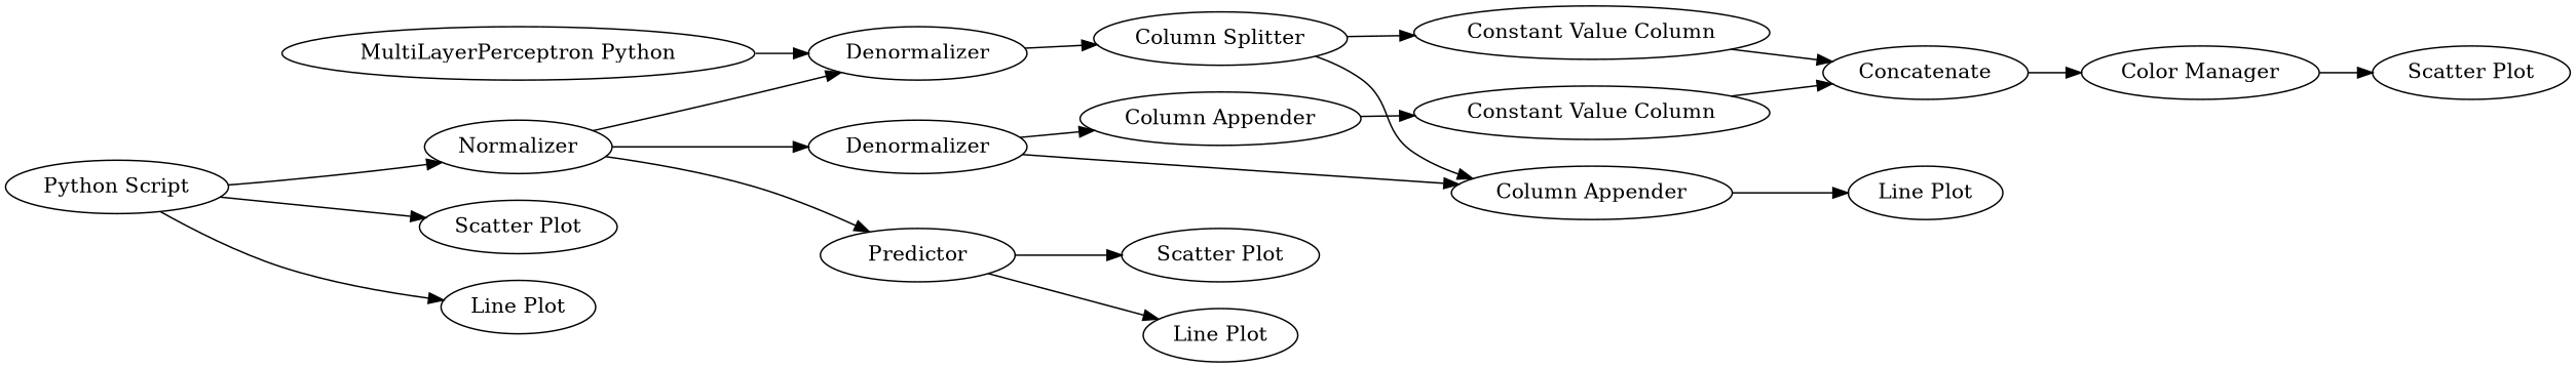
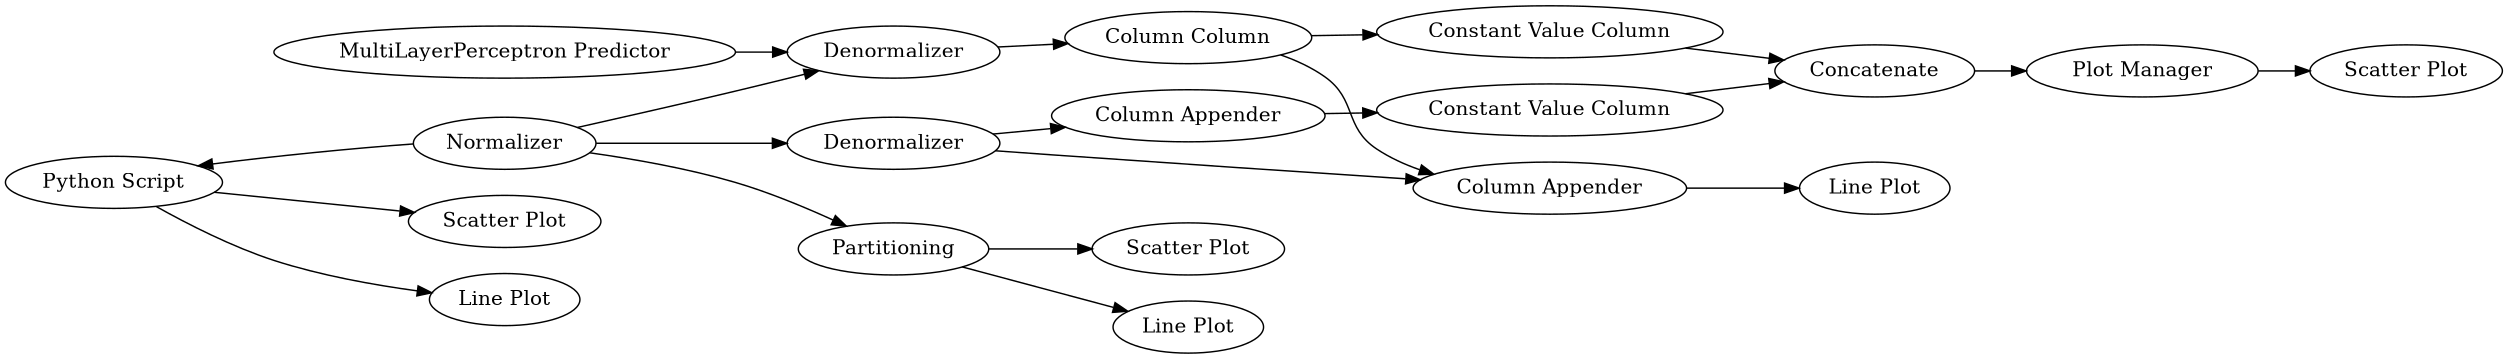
  digraph {
    rankdir=LR
    n1 [label="Python Script"]
    n2 [label="Line Plot"]
    n3 [label=Normalizer]
    n4 [label="Scatter Plot"]
-   n5 [label=Predictor]
+   n5 [label=Partitioning]
    n6 [label=Denormalizer]
    n7 [label=Denormalizer]
-   n8 [label="MultiLayerPerceptron Python"]
+   n8 [label="MultiLayerPerceptron Predictor"]
    n9 [label="Line Plot"]
    n10 [label="Scatter Plot"]
-   n11 [label="Column Splitter"]
+   n11 [label="Column Column"]
    n12 [label="Column Appender"]
    n13 [label="Column Appender"]
    n14 [label="Constant Value Column"]
    n15 [label="Scatter Plot"]
    n16 [label="Line Plot"]
    n17 [label=Concatenate]
    n18 [label="Constant Value Column"]
-   n19 [label="Color Manager"]
+   n19 [label="Plot Manager"]
    n1 -> n2
-   n1 -> n3
+   n3 -> n1
    n1 -> n4
    n3 -> n5
    n3 -> n6
    n3 -> n7
    n5 -> n9
    n5 -> n10
    n6 -> n11
    n7 -> n12
    n7 -> n13
    n8 -> n6
    n11 -> n12
    n11 -> n14
    n12 -> n16
    n13 -> n18
    n14 -> n17
    n17 -> n19
    n18 -> n17
    n19 -> n15
  }
